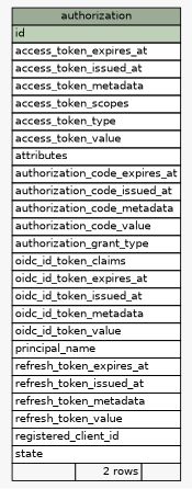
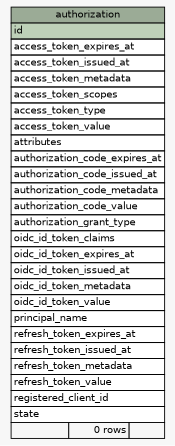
  digraph {
    bgcolor="#f7f7f7"
    fontname=Helvetica
    fontsize=11
    nodesep=0.18
    rankdir=TB
    ranksep=0.46
-   n1 [fontname=Helvetica fontsize=11 label=<     <TABLE BORDER="0" CELLBORDER="1" CELLSPACING="0" BGCOLOR="#ffffff">       <TR><TD COLSPAN="3" BGCOLOR="#9bab96" ALIGN="CENTER">authorization</TD></TR>       <TR><TD PORT="id" COLSPAN="3" BGCOLOR="#bed1b8" ALIGN="LEFT">id</TD></TR>       <TR><TD PORT="access_token_expires_at" COLSPAN="3" ALIGN="LEFT">access_token_expires_at</TD></TR>       <TR><TD PORT="access_token_issued_at" COLSPAN="3" ALIGN="LEFT">access_token_issued_at</TD></TR>       <TR><TD PORT="access_token_metadata" COLSPAN="3" ALIGN="LEFT">access_token_metadata</TD></TR>       <TR><TD PORT="access_token_scopes" COLSPAN="3" ALIGN="LEFT">access_token_scopes</TD></TR>       <TR><TD PORT="access_token_type" COLSPAN="3" ALIGN="LEFT">access_token_type</TD></TR>       <TR><TD PORT="access_token_value" COLSPAN="3" ALIGN="LEFT">access_token_value</TD></TR>       <TR><TD PORT="attributes" COLSPAN="3" ALIGN="LEFT">attributes</TD></TR>       <TR><TD PORT="authorization_code_expires_at" COLSPAN="3" ALIGN="LEFT">authorization_code_expires_at</TD></TR>       <TR><TD PORT="authorization_code_issued_at" COLSPAN="3" ALIGN="LEFT">authorization_code_issued_at</TD></TR>       <TR><TD PORT="authorization_code_metadata" COLSPAN="3" ALIGN="LEFT">authorization_code_metadata</TD></TR>       <TR><TD PORT="authorization_code_value" COLSPAN="3" ALIGN="LEFT">authorization_code_value</TD></TR>       <TR><TD PORT="authorization_grant_type" COLSPAN="3" ALIGN="LEFT">authorization_grant_type</TD></TR>       <TR><TD PORT="oidc_id_token_claims" COLSPAN="3" ALIGN="LEFT">oidc_id_token_claims</TD></TR>       <TR><TD PORT="oidc_id_token_expires_at" COLSPAN="3" ALIGN="LEFT">oidc_id_token_expires_at</TD></TR>       <TR><TD PORT="oidc_id_token_issued_at" COLSPAN="3" ALIGN="LEFT">oidc_id_token_issued_at</TD></TR>       <TR><TD PORT="oidc_id_token_metadata" COLSPAN="3" ALIGN="LEFT">oidc_id_token_metadata</TD></TR>       <TR><TD PORT="oidc_id_token_value" COLSPAN="3" ALIGN="LEFT">oidc_id_token_value</TD></TR>       <TR><TD PORT="principal_name" COLSPAN="3" ALIGN="LEFT">principal_name</TD></TR>       <TR><TD PORT="refresh_token_expires_at" COLSPAN="3" ALIGN="LEFT">refresh_token_expires_at</TD></TR>       <TR><TD PORT="refresh_token_issued_at" COLSPAN="3" ALIGN="LEFT">refresh_token_issued_at</TD></TR>       <TR><TD PORT="refresh_token_metadata" COLSPAN="3" ALIGN="LEFT">refresh_token_metadata</TD></TR>       <TR><TD PORT="refresh_token_value" COLSPAN="3" ALIGN="LEFT">refresh_token_value</TD></TR>       <TR><TD PORT="registered_client_id" COLSPAN="3" ALIGN="LEFT">registered_client_id</TD></TR>       <TR><TD PORT="state" COLSPAN="3" ALIGN="LEFT">state</TD></TR>       <TR><TD ALIGN="LEFT" BGCOLOR="#f7f7f7">  </TD><TD ALIGN="RIGHT" BGCOLOR="#f7f7f7">2 rows</TD><TD ALIGN="RIGHT" BGCOLOR="#f7f7f7">  </TD></TR>     </TABLE>> shape=plaintext]
+   n1 [fontname=Helvetica fontsize=11 label=<     <TABLE BORDER="0" CELLBORDER="1" CELLSPACING="0" BGCOLOR="#ffffff">       <TR><TD COLSPAN="3" BGCOLOR="#9bab96" ALIGN="CENTER">authorization</TD></TR>       <TR><TD PORT="id" COLSPAN="3" BGCOLOR="#bed1b8" ALIGN="LEFT">id</TD></TR>       <TR><TD PORT="access_token_expires_at" COLSPAN="3" ALIGN="LEFT">access_token_expires_at</TD></TR>       <TR><TD PORT="access_token_issued_at" COLSPAN="3" ALIGN="LEFT">access_token_issued_at</TD></TR>       <TR><TD PORT="access_token_metadata" COLSPAN="3" ALIGN="LEFT">access_token_metadata</TD></TR>       <TR><TD PORT="access_token_scopes" COLSPAN="3" ALIGN="LEFT">access_token_scopes</TD></TR>       <TR><TD PORT="access_token_type" COLSPAN="3" ALIGN="LEFT">access_token_type</TD></TR>       <TR><TD PORT="access_token_value" COLSPAN="3" ALIGN="LEFT">access_token_value</TD></TR>       <TR><TD PORT="attributes" COLSPAN="3" ALIGN="LEFT">attributes</TD></TR>       <TR><TD PORT="authorization_code_expires_at" COLSPAN="3" ALIGN="LEFT">authorization_code_expires_at</TD></TR>       <TR><TD PORT="authorization_code_issued_at" COLSPAN="3" ALIGN="LEFT">authorization_code_issued_at</TD></TR>       <TR><TD PORT="authorization_code_metadata" COLSPAN="3" ALIGN="LEFT">authorization_code_metadata</TD></TR>       <TR><TD PORT="authorization_code_value" COLSPAN="3" ALIGN="LEFT">authorization_code_value</TD></TR>       <TR><TD PORT="authorization_grant_type" COLSPAN="3" ALIGN="LEFT">authorization_grant_type</TD></TR>       <TR><TD PORT="oidc_id_token_claims" COLSPAN="3" ALIGN="LEFT">oidc_id_token_claims</TD></TR>       <TR><TD PORT="oidc_id_token_expires_at" COLSPAN="3" ALIGN="LEFT">oidc_id_token_expires_at</TD></TR>       <TR><TD PORT="oidc_id_token_issued_at" COLSPAN="3" ALIGN="LEFT">oidc_id_token_issued_at</TD></TR>       <TR><TD PORT="oidc_id_token_metadata" COLSPAN="3" ALIGN="LEFT">oidc_id_token_metadata</TD></TR>       <TR><TD PORT="oidc_id_token_value" COLSPAN="3" ALIGN="LEFT">oidc_id_token_value</TD></TR>       <TR><TD PORT="principal_name" COLSPAN="3" ALIGN="LEFT">principal_name</TD></TR>       <TR><TD PORT="refresh_token_expires_at" COLSPAN="3" ALIGN="LEFT">refresh_token_expires_at</TD></TR>       <TR><TD PORT="refresh_token_issued_at" COLSPAN="3" ALIGN="LEFT">refresh_token_issued_at</TD></TR>       <TR><TD PORT="refresh_token_metadata" COLSPAN="3" ALIGN="LEFT">refresh_token_metadata</TD></TR>       <TR><TD PORT="refresh_token_value" COLSPAN="3" ALIGN="LEFT">refresh_token_value</TD></TR>       <TR><TD PORT="registered_client_id" COLSPAN="3" ALIGN="LEFT">registered_client_id</TD></TR>       <TR><TD PORT="state" COLSPAN="3" ALIGN="LEFT">state</TD></TR>       <TR><TD ALIGN="LEFT" BGCOLOR="#f7f7f7">  </TD><TD ALIGN="RIGHT" BGCOLOR="#f7f7f7">0 rows</TD><TD ALIGN="RIGHT" BGCOLOR="#f7f7f7">  </TD></TR>     </TABLE>> shape=plaintext]
  }
